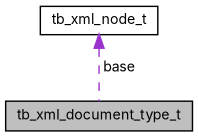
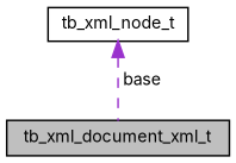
  digraph {
    fontname=Inter
    node [color=black fontname=Inter fontsize=10 shape=record style=filled]
-   n1 [fillcolor=grey75 fontcolor=black height=0.2 label=tb_xml_document_type_t width=0.4]
+   n1 [fillcolor=grey75 fontcolor=black height=0.2 label=tb_xml_document_xml_t width=0.4]
    n2 [fillcolor=white height=0.2 label=tb_xml_node_t width=0.4]
    n2 -> n1 [color=darkorchid3 dir=back fontname=Inter fontsize=10 label=" base" labelfontname=CourierNew labelfontsize=10 style=dashed]
  }
